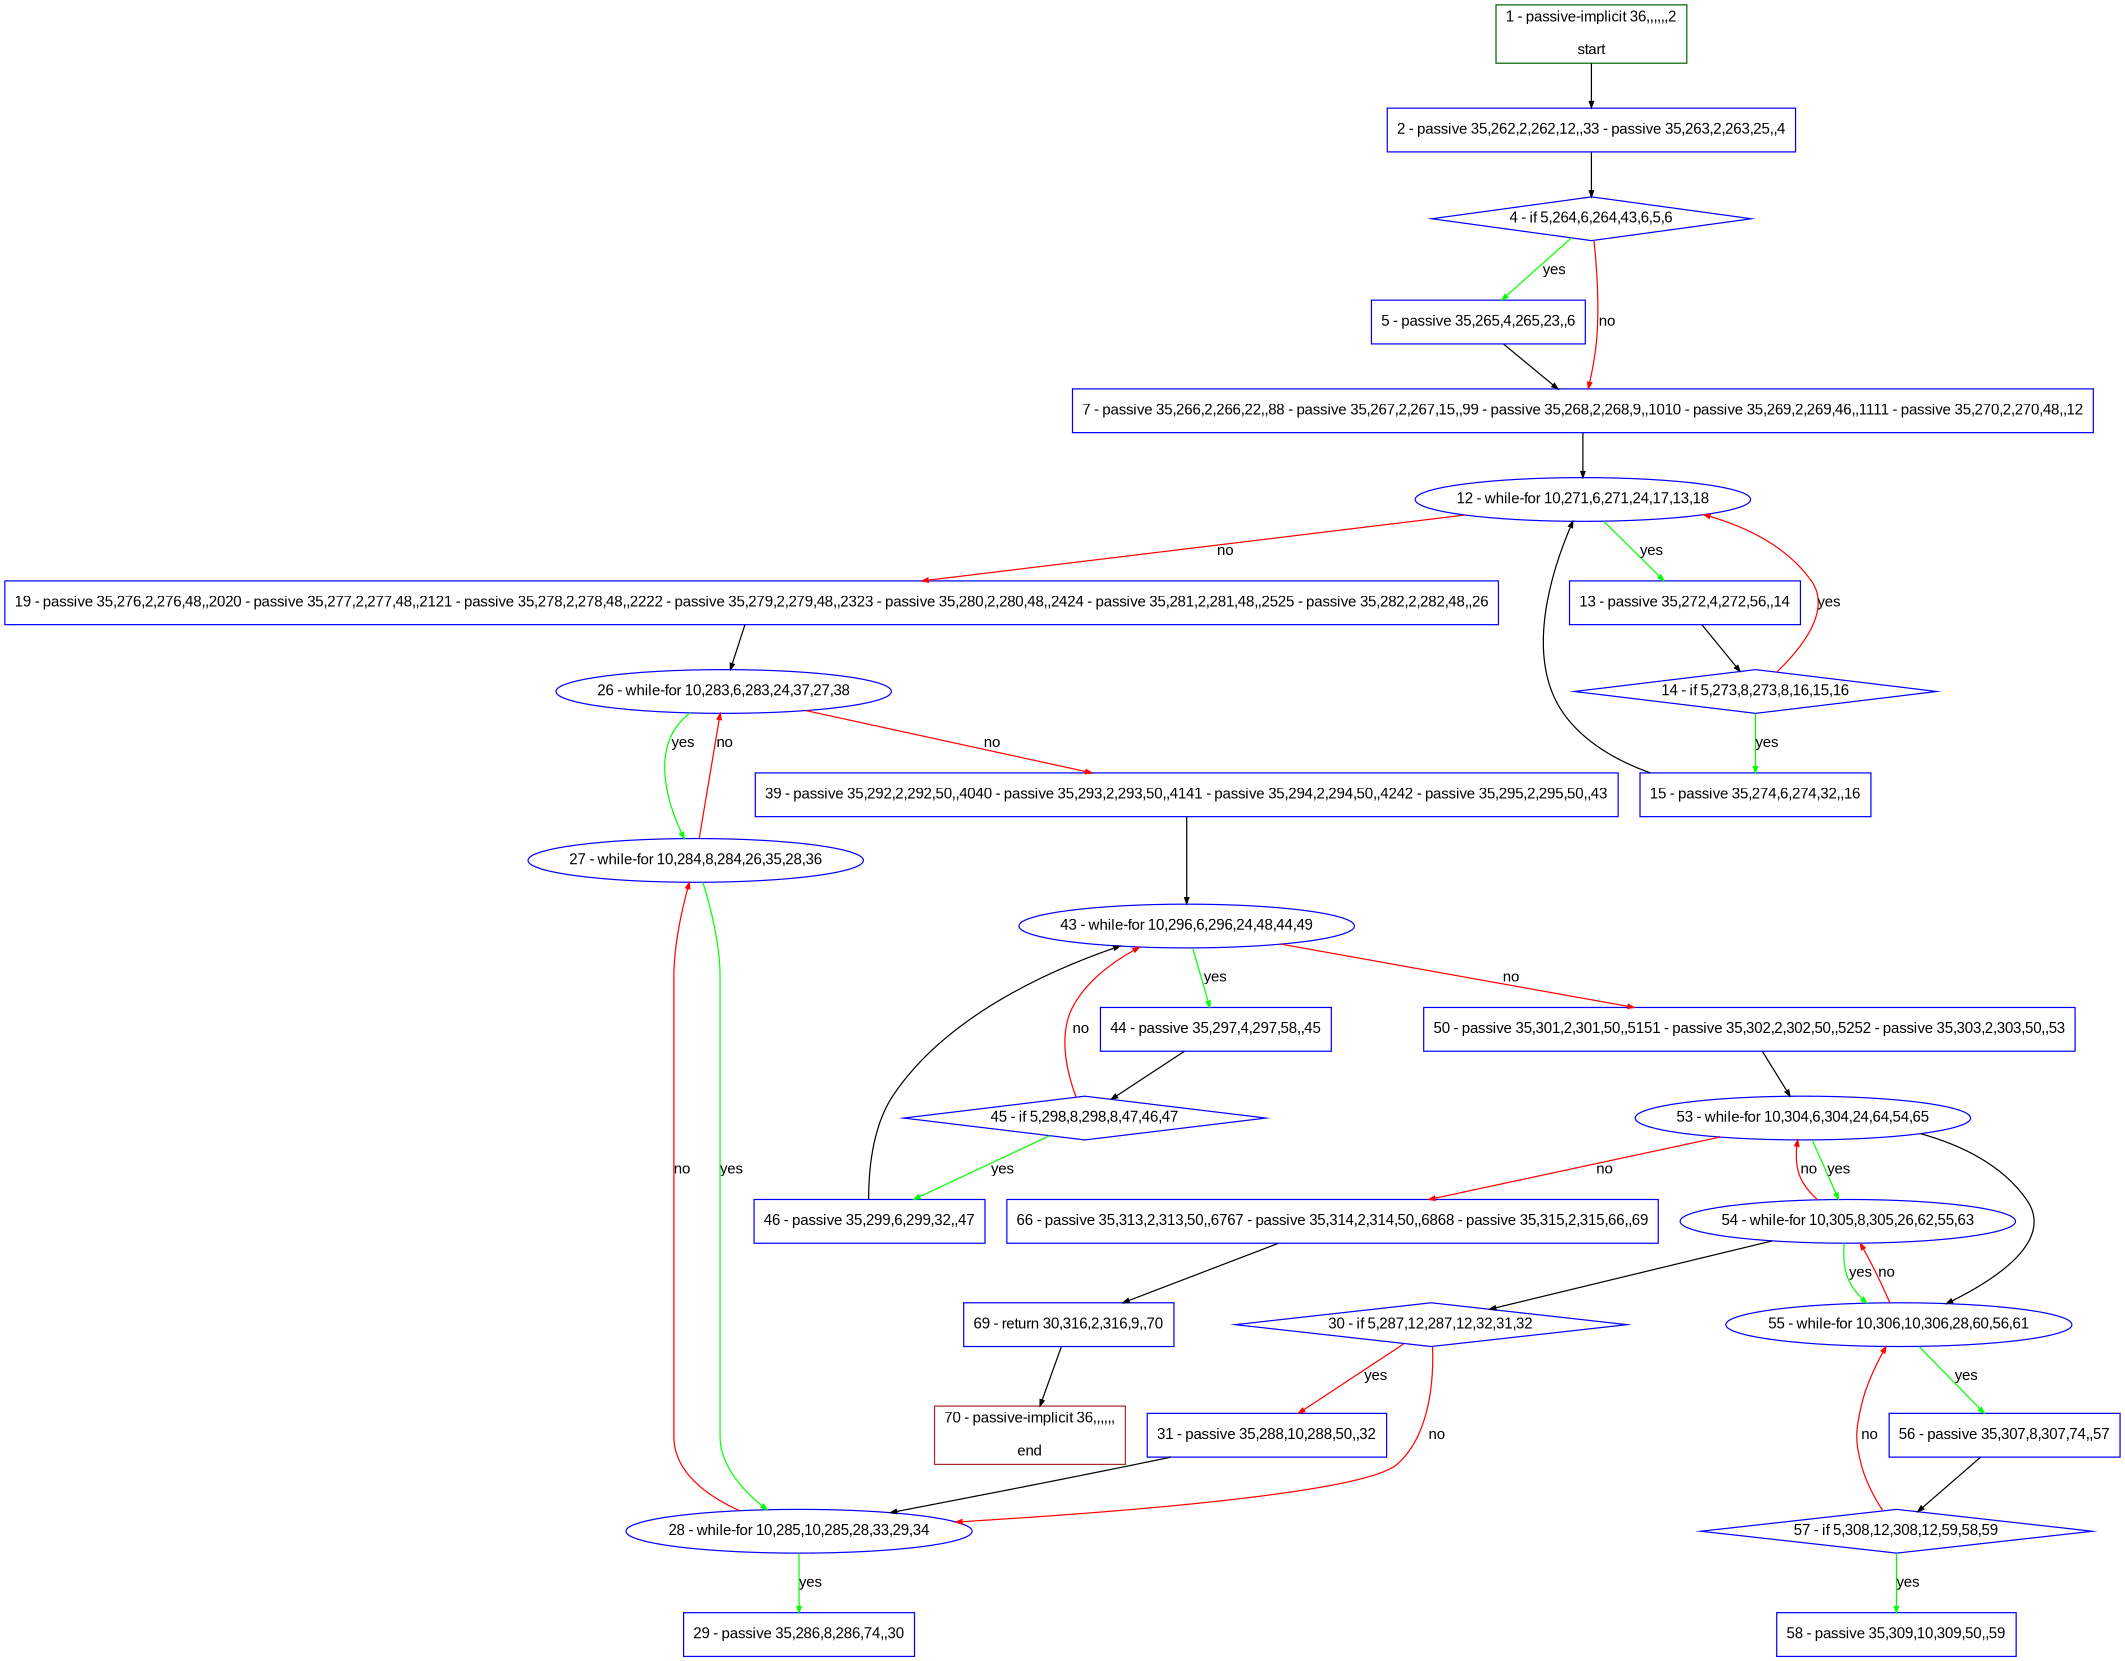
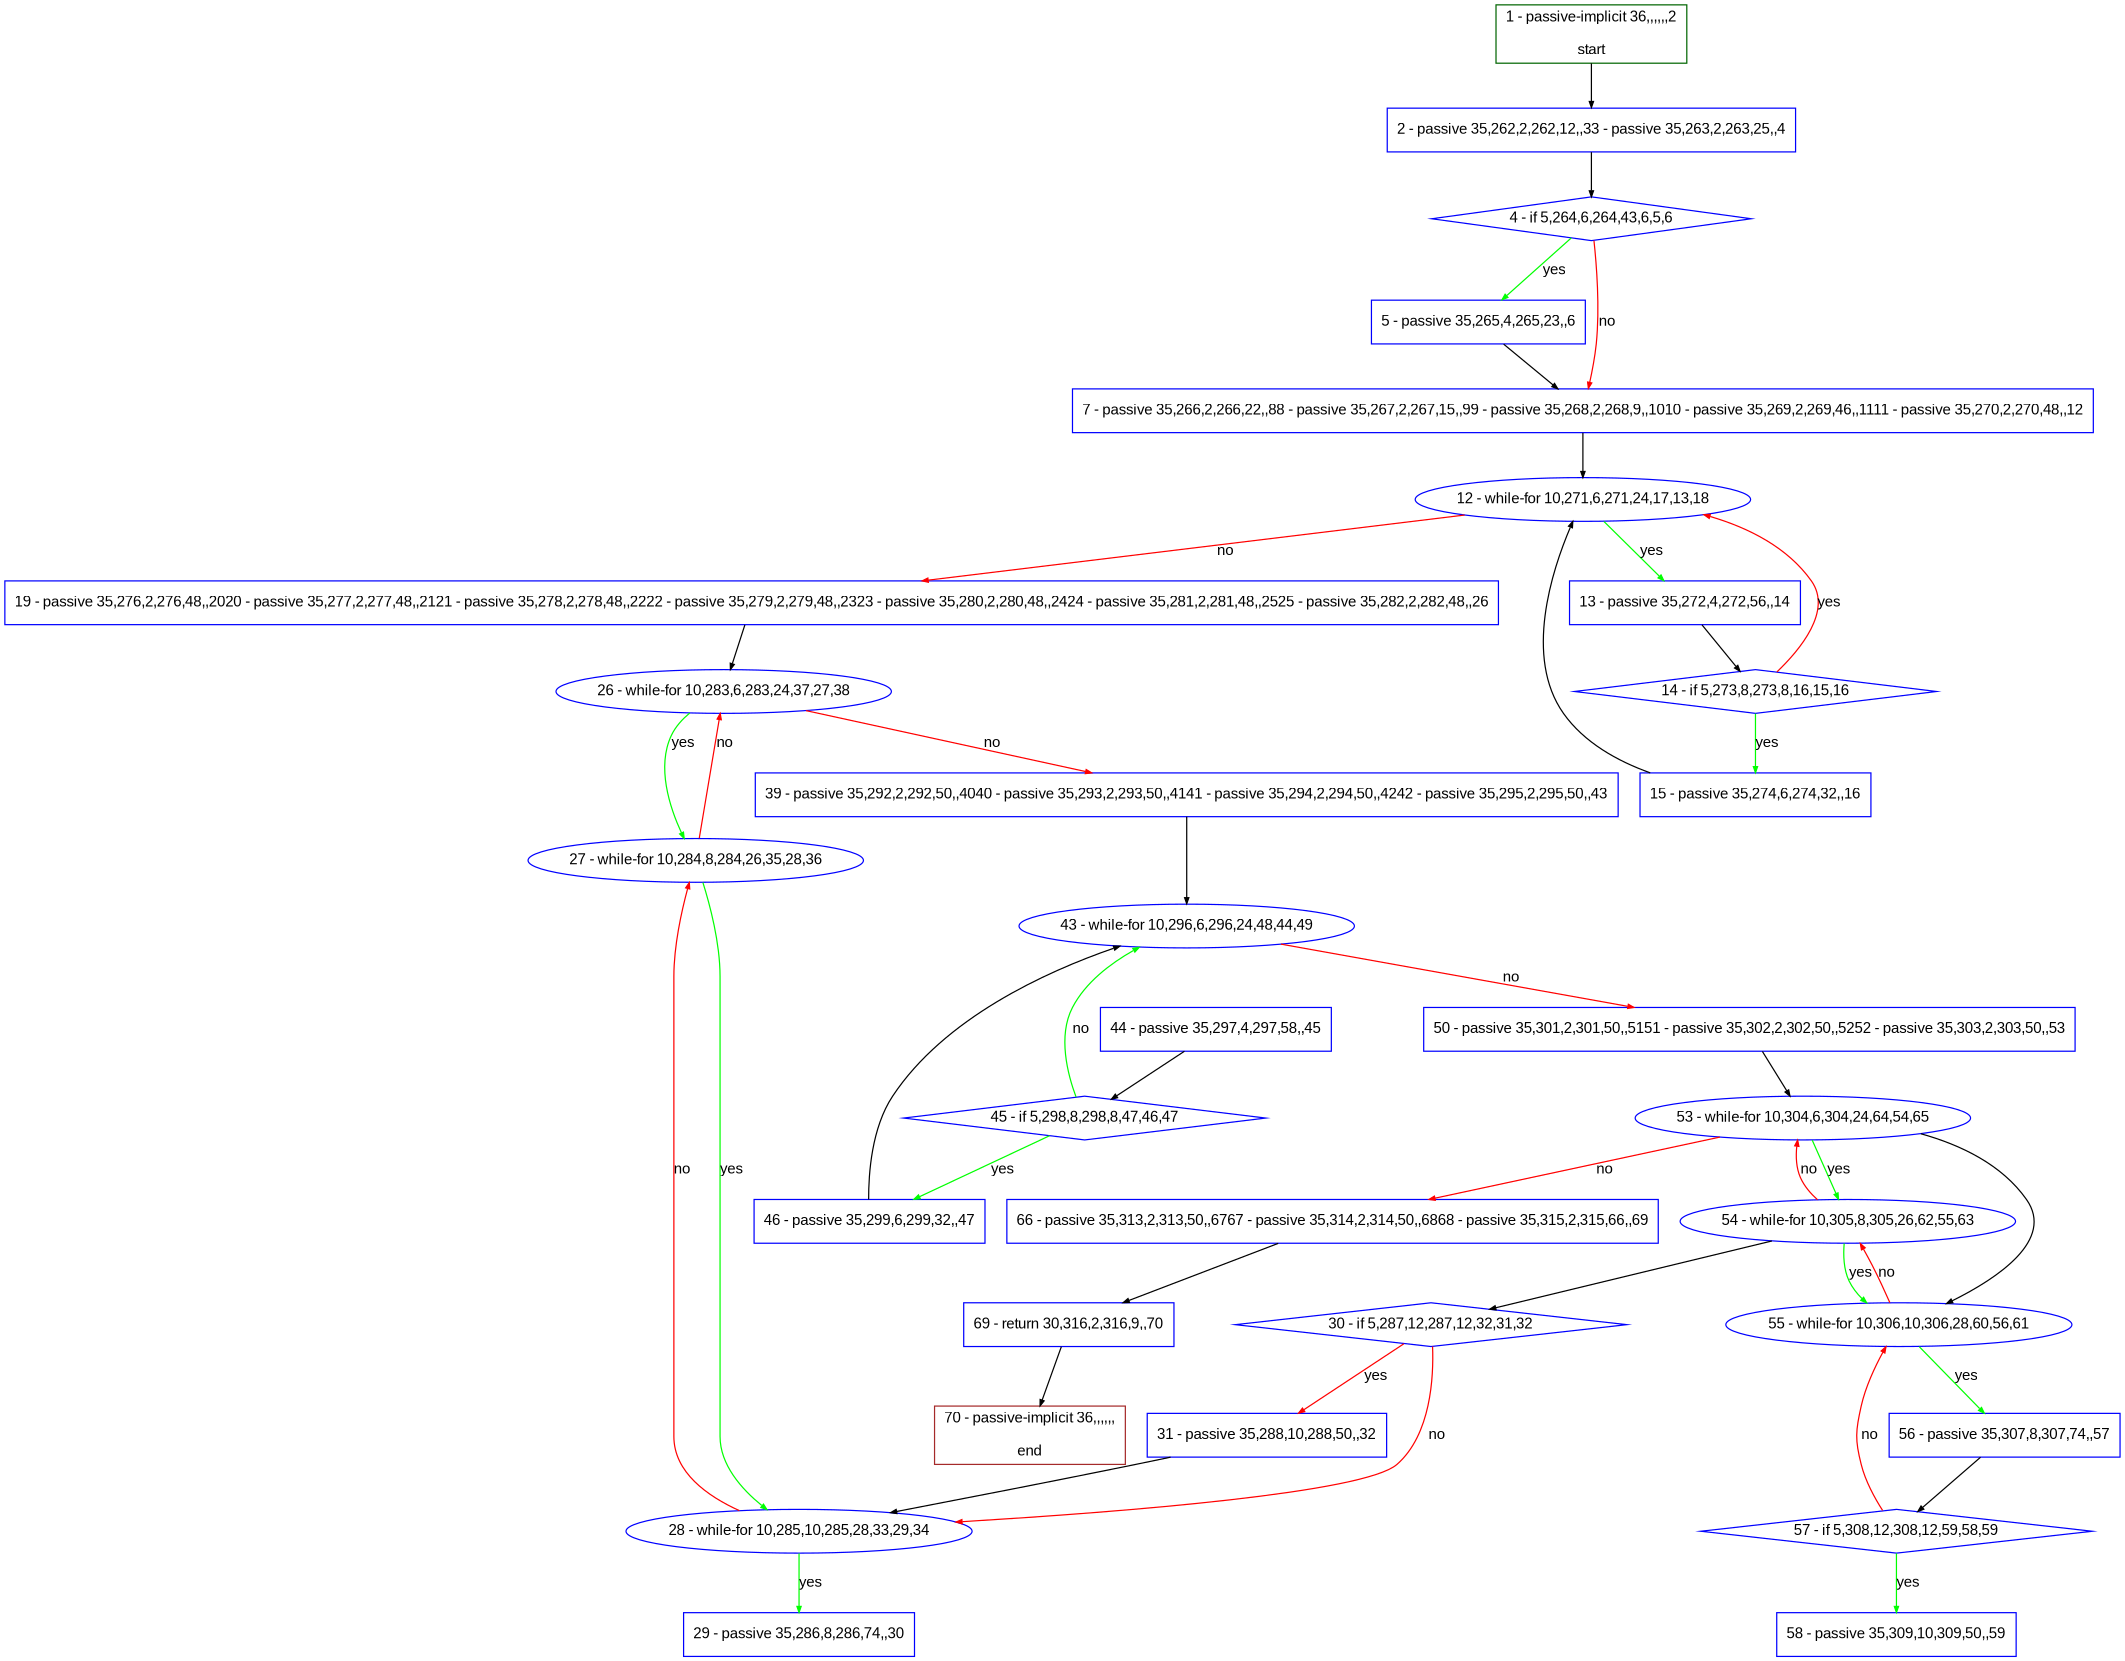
  digraph {
    bgcolor=white
    compound=true
    fillcolor="#FFFFCC"
    fontname=Arial
    fontsize=12
    pack=true
    packmode=clust
    style="rounded,filled"
    node [color="#0000ff" compound=true fillcolor="#ffffff" fixedsize=false fontname=Arial fontsize=12 node_initialized=no shape=box style=filled]
    edge [arrowhead=normal arrowsize=0.5 arrowtail=none color="#000000" compound=true dir=forward fontcolor=black fontname=Arial fontsize=12]
    n1 [label="2 - passive 35,262,2,262,12,,33 - passive 35,263,2,263,25,,4"]
    n2 [label="4 - if 5,264,6,264,43,6,5,6" shape=diamond]
    n3 [label="5 - passive 35,265,4,265,23,,6"]
    n4 [label="7 - passive 35,266,2,266,22,,88 - passive 35,267,2,267,15,,99 - passive 35,268,2,268,9,,1010 - passive 35,269,2,269,46,,1111 - passive 35,270,2,270,48,,12"]
    n5 [color="#006400" label="1 - passive-implicit 36,,,,,,2\n\nstart"]
    n6 [label="12 - while-for 10,271,6,271,24,17,13,18" shape=oval]
    n7 [label="13 - passive 35,272,4,272,56,,14"]
    n8 [label="19 - passive 35,276,2,276,48,,2020 - passive 35,277,2,277,48,,2121 - passive 35,278,2,278,48,,2222 - passive 35,279,2,279,48,,2323 - passive 35,280,2,280,48,,2424 - passive 35,281,2,281,48,,2525 - passive 35,282,2,282,48,,26"]
    n9 [label="14 - if 5,273,8,273,8,16,15,16" shape=diamond]
    n10 [label="26 - while-for 10,283,6,283,24,37,27,38" shape=oval]
    n11 [label="15 - passive 35,274,6,274,32,,16"]
    n12 [label="27 - while-for 10,284,8,284,26,35,28,36" shape=oval]
    n13 [label="39 - passive 35,292,2,292,50,,4040 - passive 35,293,2,293,50,,4141 - passive 35,294,2,294,50,,4242 - passive 35,295,2,295,50,,43"]
    n14 [label="28 - while-for 10,285,10,285,28,33,29,34" shape=oval]
    n15 [label="43 - while-for 10,296,6,296,24,48,44,49" shape=oval]
    n16 [label="29 - passive 35,286,8,286,74,,30"]
    n17 [label="44 - passive 35,297,4,297,58,,45"]
    n18 [label="50 - passive 35,301,2,301,50,,5151 - passive 35,302,2,302,50,,5252 - passive 35,303,2,303,50,,53"]
    n19 [label="30 - if 5,287,12,287,12,32,31,32" shape=diamond]
    n20 [label="31 - passive 35,288,10,288,50,,32"]
    n21 [label="45 - if 5,298,8,298,8,47,46,47" shape=diamond]
    n22 [label="53 - while-for 10,304,6,304,24,64,54,65" shape=oval]
    n23 [label="46 - passive 35,299,6,299,32,,47"]
    n24 [label="54 - while-for 10,305,8,305,26,62,55,63" shape=oval]
    n25 [label="66 - passive 35,313,2,313,50,,6767 - passive 35,314,2,314,50,,6868 - passive 35,315,2,315,66,,69"]
    n26 [label="55 - while-for 10,306,10,306,28,60,56,61" shape=oval]
    n27 [label="69 - return 30,316,2,316,9,,70"]
    n28 [label="56 - passive 35,307,8,307,74,,57"]
    n29 [color="#a52a2a" label="70 - passive-implicit 36,,,,,,\n\nend"]
    n30 [label="57 - if 5,308,12,308,12,59,58,59" shape=diamond]
    n31 [label="58 - passive 35,309,10,309,50,,59"]
    n1 -> n2
    n2 -> n3 [color="#00ff00" label=yes]
    n2 -> n4 [color="#ff0000" label=no]
    n3 -> n4
    n4 -> n6
    n5 -> n1
    n6 -> n7 [color="#00ff00" label=yes]
    n6 -> n8 [color="#ff0000" label=no]
    n7 -> n9
    n8 -> n10
    n9 -> n6 [color="#ff0000" label=yes]
    n9 -> n11 [color="#00ff00" label=yes]
    n10 -> n12 [color="#00ff00" label=yes]
    n10 -> n13 [color="#ff0000" label=no]
    n11 -> n6
    n12 -> n10 [color="#ff0000" label=no]
    n12 -> n14 [color="#00ff00" label=yes]
    n13 -> n15
    n14 -> n12 [color="#ff0000" label=no]
    n14 -> n16 [color="#00ff00" label=yes]
-   n15 -> n17 [color="#00ff00" label=yes]
    n15 -> n18 [color="#ff0000" label=no]
    n17 -> n21
    n18 -> n22
    n19 -> n14 [color="#ff0000" label=no]
    n19 -> n20 [color="#ff0000" label=yes]
    n20 -> n14
-   n21 -> n15 [color="#ff0000" label=no]
+   n21 -> n15 [color="#00ff00" label=no]
    n21 -> n23 [color="#00ff00" label=yes]
    n22 -> n24 [color="#00ff00" label=yes]
    n22 -> n25 [color="#ff0000" label=no]
    n22 -> n26
    n23 -> n15
    n24 -> n19
    n24 -> n22 [color="#ff0000" label=no]
    n24 -> n26 [color="#00ff00" label=yes]
    n25 -> n27
    n26 -> n24 [color="#ff0000" label=no]
    n26 -> n28 [color="#00ff00" label=yes]
    n27 -> n29
    n28 -> n30
    n30 -> n26 [color="#ff0000" label=no]
    n30 -> n31 [color="#00ff00" label=yes]
  }
